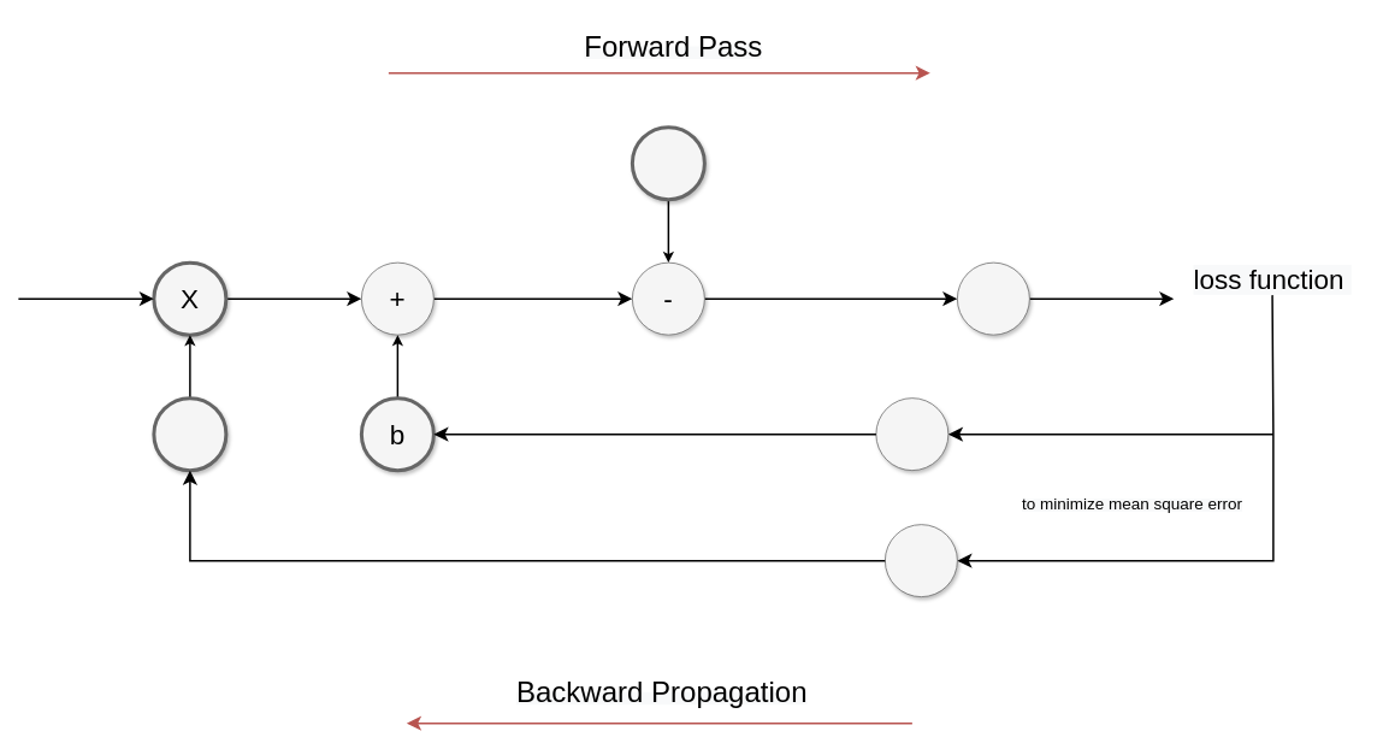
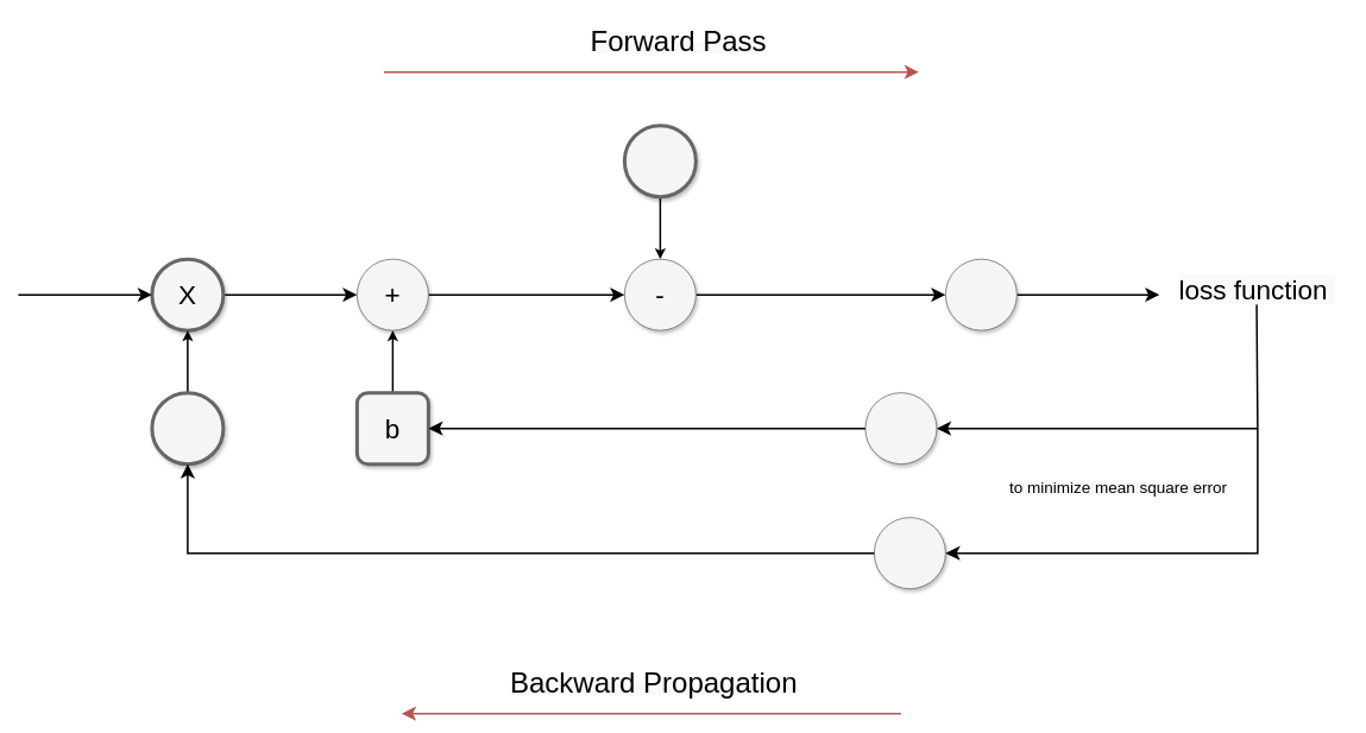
  <mxCell id="0" style=";html=1;" />
  <mxCell id="1" style=";html=1;" parent="0" />
  <mxCell id="2" style="edgeStyle=none;curved=1;html=1;startSize=10;endArrow=classic;endFill=1;endSize=10;strokeColor=#000000;strokeWidth=2;fontSize=12;" parent="1" source="3" target="6" edge="1"><mxGeometry relative="1" as="geometry" /></mxCell>
  <mxCell id="3" value="X" style="ellipse;whiteSpace=wrap;html=1;rounded=0;shadow=1;strokeColor=#666666;strokeWidth=4;fontSize=30;align=center;fillColor=#f5f5f5;" parent="1" vertex="1"><mxGeometry x="170" y="290" width="80" height="80" as="geometry" /></mxCell>
  <mxCell id="4" style="edgeStyle=none;curved=1;html=1;startSize=10;endFill=1;endSize=10;strokeWidth=2;fontSize=12;" parent="1" source="6" target="10" edge="1"><mxGeometry relative="1" as="geometry" /></mxCell>
  <mxCell id="5" value="&lt;img src=&quot;http://www.sciweavers.org/tex2img.php?eq=%20%5Coverrightarrow%7Bw%7D%20%20%5Cbullet%20%20%5Coverrightarrow%7Bx%7D%20%2B%20b&amp;amp;bc=White&amp;amp;fc=Black&amp;amp;im=jpg&amp;amp;fs=18&amp;amp;ff=arev&amp;amp;edit=0&quot; align=&quot;center&quot; border=&quot;0&quot; alt=&quot; \overrightarrow{w}  \bullet  \overrightarrow{x} + b&quot; width=&quot;135&quot; height=&quot;35&quot;&gt;" style="text;html=1;resizable=0;points=[];align=center;verticalAlign=middle;labelBackgroundColor=#ffffff;fontSize=20;" parent="4" vertex="1" connectable="0"><mxGeometry x="0.154" relative="1" as="geometry"><mxPoint x="-7" y="-30" as="offset" /></mxGeometry></mxCell>
  <mxCell id="6" value="+" style="ellipse;whiteSpace=wrap;html=1;rounded=0;shadow=1;strokeColor=#666666;strokeWidth=1;fontSize=30;align=center;fillColor=#f5f5f5;" parent="1" vertex="1"><mxGeometry x="400" y="290" width="80" height="80" as="geometry" /></mxCell>
  <mxCell id="7" style="edgeStyle=none;curved=1;html=1;startSize=10;endFill=1;endSize=10;strokeWidth=2;fontSize=12;" parent="1" source="8" edge="1"><mxGeometry relative="1" as="geometry"><mxPoint x="1300" y="330" as="targetPoint" /></mxGeometry></mxCell>
  <mxCell id="8" value="&lt;img src=&quot;http://www.sciweavers.org/tex2img.php?eq=%20x%5E%7B2%7D%20&amp;amp;bc=White&amp;amp;fc=Black&amp;amp;im=jpg&amp;amp;fs=18&amp;amp;ff=arev&amp;amp;edit=0&quot; align=&quot;center&quot; border=&quot;0&quot; alt=&quot; x^{2} &quot; width=&quot;33&quot; height=&quot;27&quot;&gt;" style="ellipse;whiteSpace=wrap;html=1;rounded=0;shadow=1;strokeColor=#666666;strokeWidth=1;fontSize=30;align=center;fillColor=#f5f5f5;" parent="1" vertex="1"><mxGeometry x="1060" y="290" width="80" height="80" as="geometry" /></mxCell>
  <mxCell id="9" style="edgeStyle=none;curved=1;html=1;startSize=10;endFill=1;endSize=10;strokeWidth=2;fontSize=12;" parent="1" source="10" target="8" edge="1"><mxGeometry relative="1" as="geometry" /></mxCell>
  <mxCell id="10" value="-" style="ellipse;whiteSpace=wrap;html=1;rounded=0;shadow=1;strokeColor=#666666;strokeWidth=1;fontSize=30;align=center;fillColor=#f5f5f5;" parent="1" vertex="1"><mxGeometry x="700" y="290" width="80" height="80" as="geometry" /></mxCell>
  <mxCell id="11" style="edgeStyle=orthogonalEdgeStyle;curved=1;orthogonalLoop=1;jettySize=auto;html=1;entryX=0.5;entryY=1;entryDx=0;entryDy=0;strokeWidth=2;" edge="1" parent="1" source="12" target="6"><mxGeometry relative="1" as="geometry" /></mxCell>
- <mxCell id="12" value="b" style="ellipse;whiteSpace=wrap;html=1;rounded=0;shadow=1;strokeColor=#666666;strokeWidth=4;fontSize=30;align=center;fillColor=#f5f5f5;" vertex="1" parent="1"><mxGeometry x="400" y="440" width="80" height="80" as="geometry" /></mxCell>
+ <mxCell id="12" value="b" style="whiteSpace=wrap;html=1;shadow=1;strokeColor=#666666;strokeWidth=4;fontSize=30;align=center;fillColor=#f5f5f5;rounded=1;" vertex="1" parent="1"><mxGeometry x="400" y="440" width="80" height="80" as="geometry" /></mxCell>
  <mxCell id="13" style="edgeStyle=none;curved=1;html=1;startSize=10;endArrow=classic;endFill=1;endSize=10;strokeColor=#000000;strokeWidth=2;fontSize=12;" edge="1" parent="1"><mxGeometry relative="1" as="geometry"><mxPoint x="20" y="330" as="sourcePoint" /><mxPoint x="170" y="330" as="targetPoint" /></mxGeometry></mxCell>
  <mxCell id="14" value="&lt;img src=&quot;http://www.sciweavers.org/tex2img.php?eq=%20%5Coverrightarrow%7Bx%7D%20&amp;amp;bc=White&amp;amp;fc=Black&amp;amp;im=jpg&amp;amp;fs=18&amp;amp;ff=arev&amp;amp;edit=0&quot; align=&quot;center&quot; border=&quot;0&quot; alt=&quot; \overrightarrow{x} &quot; width=&quot;33&quot; height=&quot;33&quot;&gt;" style="text;html=1;align=center;verticalAlign=middle;resizable=0;points=[];autosize=1;" vertex="1" parent="1"><mxGeometry x="25" y="280" width="50" height="40" as="geometry" /></mxCell>
  <mxCell id="15" style="edgeStyle=orthogonalEdgeStyle;curved=1;orthogonalLoop=1;jettySize=auto;html=1;entryX=0.5;entryY=1;entryDx=0;entryDy=0;strokeWidth=2;" edge="1" parent="1" source="16" target="3"><mxGeometry relative="1" as="geometry" /></mxCell>
  <mxCell id="16" value="&lt;img src=&quot;http://www.sciweavers.org/tex2img.php?eq=%20%5Coverrightarrow%7Bw%7D%20&amp;amp;bc=White&amp;amp;fc=Black&amp;amp;im=jpg&amp;amp;fs=18&amp;amp;ff=arev&amp;amp;edit=0&quot; align=&quot;center&quot; border=&quot;0&quot; alt=&quot; \overrightarrow{w} &quot; width=&quot;33&quot; height=&quot;33&quot;&gt;" style="ellipse;whiteSpace=wrap;html=1;rounded=0;shadow=1;strokeColor=#666666;strokeWidth=4;fontSize=30;align=center;fillColor=#f5f5f5;" vertex="1" parent="1"><mxGeometry x="170" y="440" width="80" height="80" as="geometry" /></mxCell>
  <mxCell id="17" value="&lt;img src=&quot;http://www.sciweavers.org/tex2img.php?eq=%20%5Coverrightarrow%7Bw%7D%20%20%5Cbullet%20%20%5Coverrightarrow%7Bx%7D&amp;amp;bc=White&amp;amp;fc=Black&amp;amp;im=jpg&amp;amp;fs=18&amp;amp;ff=arev&amp;amp;edit=0&quot; align=&quot;center&quot; border=&quot;0&quot; alt=&quot; \overrightarrow{w}  \bullet  \overrightarrow{x}&quot; width=&quot;85&quot; height=&quot;33&quot;&gt;" style="text;html=1;align=center;verticalAlign=middle;resizable=0;points=[];autosize=1;" vertex="1" parent="1"><mxGeometry x="270" y="280" width="100" height="40" as="geometry" /></mxCell>
  <mxCell id="18" style="edgeStyle=orthogonalEdgeStyle;curved=1;orthogonalLoop=1;jettySize=auto;html=1;entryX=0.5;entryY=0;entryDx=0;entryDy=0;strokeWidth=2;" edge="1" parent="1" source="19" target="10"><mxGeometry relative="1" as="geometry" /></mxCell>
  <mxCell id="19" value="&lt;img src=&quot;http://www.sciweavers.org/tex2img.php?eq=%20%5Cwidehat%7By%7D%20&amp;amp;bc=White&amp;amp;fc=Black&amp;amp;im=jpg&amp;amp;fs=18&amp;amp;ff=arev&amp;amp;edit=0&quot; align=&quot;center&quot; border=&quot;0&quot; alt=&quot; \widehat{y} &quot; width=&quot;23&quot; height=&quot;31&quot;&gt;" style="ellipse;whiteSpace=wrap;html=1;rounded=0;shadow=1;strokeColor=#666666;strokeWidth=4;fontSize=30;align=center;fillColor=#f5f5f5;" vertex="1" parent="1"><mxGeometry x="700" y="140" width="80" height="80" as="geometry" /></mxCell>
  <mxCell id="20" value="&lt;img src=&quot;http://www.sciweavers.org/tex2img.php?eq=%20%5Cwidehat%7By%7D%20-%20%20%28%5Coverrightarrow%7B%20w%20%7D%20%20%5Cbullet%20%20%5Coverrightarrow%7Bx%7D%20%20%2B%20b%29&amp;amp;bc=White&amp;amp;fc=Black&amp;amp;im=jpg&amp;amp;fs=18&amp;amp;ff=arev&amp;amp;edit=0&quot; align=&quot;center&quot; border=&quot;0&quot; alt=&quot; \widehat{y} -  (\overrightarrow{ w }  \bullet  \overrightarrow{x}  + b)&quot; width=&quot;200&quot; height=&quot;40&quot;&gt;" style="text;html=1;align=center;verticalAlign=middle;resizable=0;points=[];autosize=1;" vertex="1" parent="1"><mxGeometry x="800" y="270" width="220" height="50" as="geometry" /></mxCell>
- <mxCell id="21" value="&lt;span style=&quot;color: rgb(0 , 0 , 0) ; font-family: &amp;#34;helvetica&amp;#34; ; font-size: 30px ; font-style: normal ; font-weight: 400 ; letter-spacing: normal ; text-align: center ; text-indent: 0px ; text-transform: none ; word-spacing: 0px ; background-color: rgb(248 , 249 , 250) ; display: inline ; float: none&quot;&gt;loss function&amp;nbsp;&lt;/span&gt;" style="text;whiteSpace=wrap;html=1;" vertex="1" parent="1"><mxGeometry x="1320" y="285" width="190" height="40" as="geometry" /></mxCell>
+ <mxCell id="21" value="&lt;span style=&quot;color: rgb(0 , 0 , 0) ; font-family: &amp;#34;helvetica&amp;#34; ; font-size: 30px ; font-style: normal ; font-weight: 400 ; letter-spacing: normal ; text-align: center ; text-indent: 0px ; text-transform: none ; word-spacing: 0px ; background-color: rgb(248 , 249 , 250) ; display: inline ; float: none&quot;&gt;loss function&amp;nbsp;&lt;/span&gt;" style="text;whiteSpace=wrap;html=1;" vertex="1" parent="1"><mxGeometry x="1320" y="300" width="190" height="40" as="geometry" /></mxCell>
  <mxCell id="22" value="&lt;img src=&quot;http://www.sciweavers.org/tex2img.php?eq=%20%28%5Cwidehat%7By%7D-%5Coverrightarrow%7By%7D%29%20%5E%7B2%7D%20&amp;amp;bc=White&amp;amp;fc=Black&amp;amp;im=jpg&amp;amp;fs=18&amp;amp;ff=arev&amp;amp;edit=0&quot; align=&quot;center&quot; border=&quot;0&quot; alt=&quot; (\widehat{y}-\overrightarrow{y}) ^{2} &quot; width=&quot;112&quot; height=&quot;40&quot;&gt;" style="text;html=1;align=center;verticalAlign=middle;resizable=0;points=[];autosize=1;" vertex="1" parent="1"><mxGeometry x="1160" y="270" width="130" height="50" as="geometry" /></mxCell>
- <mxCell id="23" value="&lt;span style=&quot;color: rgb(0 , 0 , 0) ; font-family: &amp;#34;helvetica&amp;#34; ; font-style: normal ; font-weight: 400 ; letter-spacing: normal ; text-align: center ; text-indent: 0px ; text-transform: none ; word-spacing: 0px ; background-color: rgb(248 , 249 , 250) ; display: inline ; float: none&quot;&gt;&lt;font style=&quot;font-size: 32px&quot;&gt;Forward Pass&lt;/font&gt;&lt;/span&gt;" style="text;whiteSpace=wrap;html=1;" vertex="1" parent="1"><mxGeometry x="645" y="25" width="260" height="40" as="geometry" /></mxCell>
+ <mxCell id="23" value="&lt;span style=&quot;color: rgb(0 , 0 , 0) ; font-family: &amp;#34;helvetica&amp;#34; ; font-style: normal ; font-weight: 400 ; letter-spacing: normal ; text-align: center ; text-indent: 0px ; text-transform: none ; word-spacing: 0px ; background-color: rgb(248 , 249 , 250) ; display: inline ; float: none&quot;&gt;&lt;font style=&quot;font-size: 32px&quot;&gt;Forward Pass&lt;/font&gt;&lt;/span&gt;" style="text;whiteSpace=wrap;html=1;" vertex="1" parent="1"><mxGeometry x="660" y="20" width="260" height="40" as="geometry" /></mxCell>
  <mxCell id="24" style="edgeStyle=none;curved=1;html=1;startSize=10;endArrow=classic;endFill=1;endSize=10;strokeColor=#b85450;strokeWidth=2;fontSize=12;fillColor=#f8cecc;" edge="1" parent="1"><mxGeometry relative="1" as="geometry"><mxPoint x="430" y="80" as="sourcePoint" /><mxPoint x="1030" y="80" as="targetPoint" /></mxGeometry></mxCell>
  <mxCell id="25" value="&lt;img src=&quot;http://www.sciweavers.org/tex2img.php?eq=%20%5Cfrac%7B%20%5Cpartial%20o%7D%7B%5Cpartial%20%20%5Coverrightarrow%7Bw%7D%20%7D%20&amp;amp;bc=White&amp;amp;fc=Black&amp;amp;im=jpg&amp;amp;fs=18&amp;amp;ff=arev&amp;amp;edit=0&quot; align=&quot;center&quot; border=&quot;0&quot; alt=&quot; \frac{ \partial o}{\partial  \overrightarrow{w} } &quot; width=&quot;48&quot; height=&quot;65&quot;&gt;" style="ellipse;whiteSpace=wrap;html=1;rounded=0;shadow=1;strokeColor=#666666;strokeWidth=1;fontSize=30;align=center;fillColor=#f5f5f5;" vertex="1" parent="1"><mxGeometry x="980" y="580" width="80" height="80" as="geometry" /></mxCell>
- <mxCell id="26" value="&lt;span style=&quot;color: rgb(0 , 0 , 0) ; font-family: &amp;#34;helvetica&amp;#34; ; font-style: normal ; font-weight: 400 ; letter-spacing: normal ; text-align: center ; text-indent: 0px ; text-transform: none ; word-spacing: 0px ; background-color: rgb(248 , 249 , 250) ; display: inline ; float: none&quot;&gt;&lt;font style=&quot;font-size: 18px&quot;&gt;to minimize mean square error&lt;/font&gt;&lt;/span&gt;" style="text;whiteSpace=wrap;html=1;" vertex="1" parent="1"><mxGeometry x="1130" y="540" width="260" height="40" as="geometry" /></mxCell>
+ <mxCell id="26" value="&lt;span style=&quot;color: rgb(0 , 0 , 0) ; font-family: &amp;#34;helvetica&amp;#34; ; font-style: normal ; font-weight: 400 ; letter-spacing: normal ; text-align: center ; text-indent: 0px ; text-transform: none ; word-spacing: 0px ; background-color: rgb(248 , 249 , 250) ; display: inline ; float: none&quot;&gt;&lt;font style=&quot;font-size: 18px&quot;&gt;to minimize mean square error&lt;/font&gt;&lt;/span&gt;" style="text;whiteSpace=wrap;html=1;" vertex="1" parent="1"><mxGeometry x="1130" y="530" width="260" height="40" as="geometry" /></mxCell>
  <mxCell id="27" value="&lt;img src=&quot;http://www.sciweavers.org/tex2img.php?eq=%20%5Cfrac%7B%20%5Cpartial%20o%7D%7B%5Cpartial%20%20%5Coverrightarrow%7Bb%7D%20%7D%20&amp;amp;bc=White&amp;amp;fc=Black&amp;amp;im=jpg&amp;amp;fs=18&amp;amp;ff=arev&amp;amp;edit=0&quot; align=&quot;center&quot; border=&quot;0&quot; alt=&quot; \frac{ \partial o}{\partial  \overrightarrow{b} } &quot; width=&quot;48&quot; height=&quot;71&quot; style=&quot;font-size: 12px&quot;&gt;" style="ellipse;whiteSpace=wrap;html=1;rounded=0;shadow=1;strokeColor=#666666;strokeWidth=1;fontSize=30;align=center;fillColor=#f5f5f5;" vertex="1" parent="1"><mxGeometry x="970" y="440" width="80" height="80" as="geometry" /></mxCell>
  <mxCell id="28" value="&lt;img src=&quot;http://www.sciweavers.org/tex2img.php?eq=%20%5Cfrac%7B%20%5Cpartial%20o%7D%7B%5Cpartial%20%20w_%7Bi%7D%20%7D%20%3D%20%20%5Cfrac%7B1%7D%7BN%7D%20%20%20%5Cfrac%7B%20%5Cpartial%20%28%20%5CSigma_%7Bj%7D%20%28%20%5Cwidehat%7B%20y_%7Bj%7D%20%7D-%20%5Coverrightarrow%7B%20y_%7Bj%7D%20%7D%20%29%20%5E%7B2%7D%20%20%29%7D%7B%5Cpartial%20%20w_%7Bi%7D%20%7D%20%3D%20%20%5Cfrac%7B1%7D%7BN%7D%20%20%5CSigma_%7Bj%7D%20%202%5B%5Cwidehat%7B%20y_%7Bj%7D%20%7D-%28%20%20%5Coverrightarrow%7Bw%7D%20%20%5Cbullet%20%5Coverrightarrow%7B%20x_%7Bj%7D%20%7D%2Bb%29%5D%20x_%7Bji%7D&amp;amp;bc=White&amp;amp;fc=Black&amp;amp;im=jpg&amp;amp;fs=12&amp;amp;ff=arev&amp;amp;edit=0&quot; align=&quot;center&quot; border=&quot;0&quot; alt=&quot; \frac{ \partial o}{\partial  w_{i} } =  \frac{1}{N}   \frac{ \partial ( \Sigma_{j} ( \widehat{ y_{j} }- \overrightarrow{ y_{j} } ) ^{2}  )}{\partial  w_{i} } =  \frac{1}{N}  \Sigma_{j}  2[\widehat{ y_{j} }-(  \overrightarrow{w}  \bullet \overrightarrow{ x_{j} }+b)] x_{ji}&quot; width=&quot;428&quot; height=&quot;53&quot;&gt;" style="text;html=1;align=center;verticalAlign=middle;resizable=0;points=[];autosize=1;" vertex="1" parent="1"><mxGeometry x="495" y="540" width="440" height="60" as="geometry" /></mxCell>
  <mxCell id="29" value="&lt;img src=&quot;http://www.sciweavers.org/tex2img.php?eq=%20%5Cfrac%7B%20%5Cpartial%20o%7D%7B%5Cpartial%20%20b%20%7D%20%3D%20%20%5Cfrac%7B1%7D%7BN%7D%20%20%20%5Cfrac%7B%20%5Cpartial%20%28%20%5CSigma_%7Bj%7D%20%28%20%5Cwidehat%7B%20y_%7Bj%7D%20%7D-%20%5Coverrightarrow%7B%20y_%7Bj%7D%20%7D%20%29%20%5E%7B2%7D%20%20%29%7D%7B%5Cpartial%20%20b%20%7D%20%3D%20%20%5Cfrac%7B1%7D%7BN%7D%20%20%5CSigma_%7Bj%7D%20%202%5B%5Cwidehat%7B%20y_%7Bj%7D%20%7D-%28%20%20%5Coverrightarrow%7Bw%7D%20%20%5Cbullet%20%5Coverrightarrow%7B%20x_%7Bj%7D%20%7D%2Bb%29%5D&amp;amp;bc=White&amp;amp;fc=Black&amp;amp;im=jpg&amp;amp;fs=12&amp;amp;ff=arev&amp;amp;edit=0&quot; align=&quot;center&quot; border=&quot;0&quot; alt=&quot; \frac{ \partial o}{\partial  b } =  \frac{1}{N}   \frac{ \partial ( \Sigma_{j} ( \widehat{ y_{j} }- \overrightarrow{ y_{j} } ) ^{2}  )}{\partial  b } =  \frac{1}{N}  \Sigma_{j}  2[\widehat{ y_{j} }-(  \overrightarrow{w}  \bullet \overrightarrow{ x_{j} }+b)]&quot; width=&quot;399&quot; height=&quot;50&quot;&gt;" style="text;html=1;align=center;verticalAlign=middle;resizable=0;points=[];autosize=1;" vertex="1" parent="1"><mxGeometry x="525" y="410" width="410" height="60" as="geometry" /></mxCell>
  <mxCell id="30" style="edgeStyle=none;curved=1;html=1;startSize=10;endFill=1;endSize=10;strokeWidth=2;fontSize=12;exitX=0;exitY=0.5;exitDx=0;exitDy=0;entryX=1;entryY=0.5;entryDx=0;entryDy=0;" edge="1" parent="1" source="27" target="12"><mxGeometry relative="1" as="geometry"><mxPoint x="610" y="560" as="sourcePoint" /><mxPoint x="830" y="560" as="targetPoint" /></mxGeometry></mxCell>
  <mxCell id="31" value="&lt;img src=&quot;http://www.sciweavers.org/tex2img.php?eq=%20%5Cfrac%7B%20%5Cpartial%20o%7D%7B%5Cpartial%20%20%20%5Coverrightarrow%7Bw%7D%20%20%7D%20%3D%20%20%5Cfrac%7B2%7D%7BN%7D%20%20%20%5Coverrightarrow%7B%20x%20%7D%20%5E%7BT%7D%20%5Cbullet%20%28%20%5Cwidehat%7By%7D%20-%20%5Coverrightarrow%7By%7D%29%20&amp;amp;bc=White&amp;amp;fc=Black&amp;amp;im=jpg&amp;amp;fs=12&amp;amp;ff=arev&amp;amp;edit=0&quot; align=&quot;center&quot; border=&quot;0&quot; alt=&quot; \frac{ \partial o}{\partial   \overrightarrow{w}  } =  \frac{2}{N}   \overrightarrow{ x } ^{T} \bullet ( \widehat{y} - \overrightarrow{y}) &quot; width=&quot;179&quot; height=&quot;44&quot;&gt;" style="text;html=1;align=center;verticalAlign=middle;resizable=0;points=[];autosize=1;" vertex="1" parent="1"><mxGeometry x="240" y="630" width="190" height="50" as="geometry" /></mxCell>
  <mxCell id="32" style="edgeStyle=none;html=1;startSize=10;endFill=1;endSize=10;strokeWidth=2;fontSize=12;exitX=0;exitY=0.5;exitDx=0;exitDy=0;entryX=0.5;entryY=1;entryDx=0;entryDy=0;rounded=0;" edge="1" parent="1" source="25" target="16"><mxGeometry relative="1" as="geometry"><mxPoint x="590" y="619.5" as="sourcePoint" /><mxPoint x="100" y="619.5" as="targetPoint" /><Array as="points"><mxPoint x="210" y="620" /></Array></mxGeometry></mxCell>
  <mxCell id="33" style="edgeStyle=none;html=1;startSize=10;endFill=1;endSize=10;strokeWidth=2;fontSize=12;exitX=0.468;exitY=1.025;exitDx=0;exitDy=0;entryX=1;entryY=0.5;entryDx=0;entryDy=0;rounded=0;exitPerimeter=0;" edge="1" parent="1" source="21" target="25"><mxGeometry relative="1" as="geometry"><mxPoint x="1150" y="340" as="sourcePoint" /><mxPoint x="1410" y="640" as="targetPoint" /><Array as="points"><mxPoint x="1410" y="480" /><mxPoint x="1410" y="620" /></Array></mxGeometry></mxCell>
  <mxCell id="34" style="edgeStyle=none;html=1;startSize=10;endFill=1;endSize=10;strokeWidth=2;fontSize=12;entryX=1;entryY=0.5;entryDx=0;entryDy=0;rounded=0;" edge="1" parent="1" target="27"><mxGeometry relative="1" as="geometry"><mxPoint x="1410" y="480" as="sourcePoint" /><mxPoint x="1070" y="630" as="targetPoint" /><Array as="points"><mxPoint x="1370" y="480" /><mxPoint x="1230" y="480" /></Array></mxGeometry></mxCell>
  <mxCell id="35" value="&lt;span style=&quot;color: rgb(0 , 0 , 0) ; font-family: &amp;#34;helvetica&amp;#34; ; font-style: normal ; font-weight: 400 ; letter-spacing: normal ; text-align: center ; text-indent: 0px ; text-transform: none ; word-spacing: 0px ; background-color: rgb(248 , 249 , 250) ; display: inline ; float: none&quot;&gt;&lt;font style=&quot;font-size: 32px&quot;&gt;Backward Propagation&lt;/font&gt;&lt;/span&gt;" style="text;whiteSpace=wrap;html=1;" vertex="1" parent="1"><mxGeometry x="570" y="740" width="340" height="40" as="geometry" /></mxCell>
  <mxCell id="36" style="edgeStyle=none;curved=1;html=1;startSize=10;endArrow=classic;endFill=1;endSize=10;strokeColor=#b85450;strokeWidth=2;fontSize=12;fillColor=#f8cecc;" edge="1" parent="1"><mxGeometry relative="1" as="geometry"><mxPoint x="1010" y="800" as="sourcePoint" /><mxPoint x="450" y="800" as="targetPoint" /></mxGeometry></mxCell>
